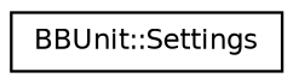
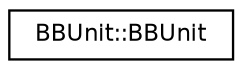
  digraph {
    rankdir=LR
-   n1 [color=black fillcolor=white fontname=Helvetica fontsize=10 height=0.2 label="BBUnit::Settings" shape=record style=filled width=0.4]
+   n1 [color=black fillcolor=white fontname=Helvetica fontsize=10 height=0.2 label="BBUnit::BBUnit" shape=record style=filled width=0.4]
  }
